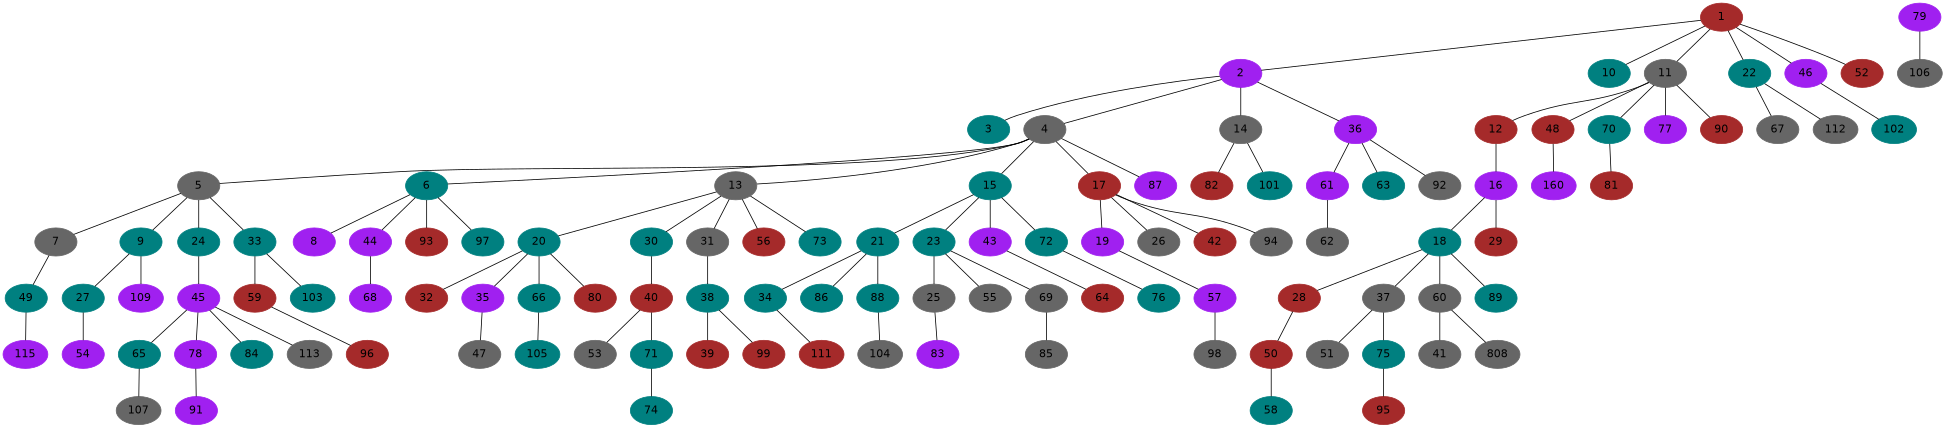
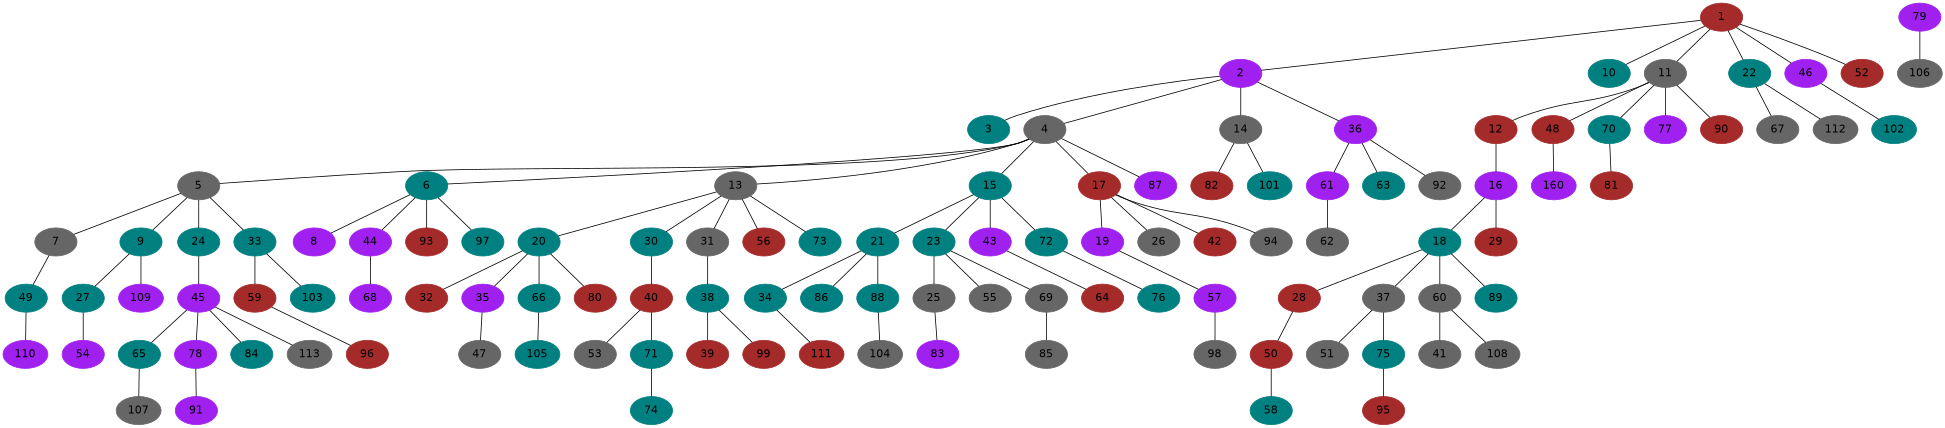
  graph {
    fontname="DejaVu Sans"
    node [color=teal fontname="DejaVu Sans" style=filled]
    edge [fontname="DejaVu Sans"]
    1 [color=brown]
    2 [color=purple]
    10
    11 [color=gray40]
    22
    46 [color=purple]
    52 [color=brown]
    3
    4 [color=gray40]
    14 [color=gray40]
    36 [color=purple]
    12 [color=brown]
    48 [color=brown]
    70
    77 [color=purple]
    90 [color=brown]
    67 [color=gray40]
    112 [color=gray40]
    102
    5 [color=gray40]
    6
    13 [color=gray40]
    15
    17 [color=brown]
    87 [color=purple]
    82 [color=brown]
    101
    61 [color=purple]
    63
    92 [color=gray40]
    7 [color=gray40]
    9
    24
    33
    8 [color=purple]
    44 [color=purple]
    93 [color=brown]
    97
    20
    30
    31 [color=gray40]
    56 [color=brown]
    73
    21
    23
    43 [color=purple]
    72
    19 [color=purple]
    26 [color=gray40]
    42 [color=brown]
    94 [color=gray40]
    49
    27
    109 [color=purple]
    45 [color=purple]
    59 [color=brown]
    103
    68 [color=purple]
-   110 [color=purple label=115]
+   110 [color=purple]
    54 [color=purple]
    16 [color=purple]
    n62 [color=purple label=160]
    81 [color=brown]
    18
    29 [color=brown]
    32 [color=brown]
    35 [color=purple]
    66
    80 [color=brown]
    40 [color=brown]
    38
    34
    86
    88
    25 [color=gray40]
    55 [color=gray40]
    69 [color=gray40]
    64 [color=brown]
    76
    28 [color=brown]
    37 [color=gray40]
    60 [color=gray40]
    89
    57 [color=purple]
    50 [color=brown]
    51 [color=gray40]
    75
    41 [color=gray40]
-   108 [color=gray40 label=808]
+   108 [color=gray40]
    98 [color=gray40]
    47 [color=gray40]
    105
    111 [color=brown]
    104 [color=gray40]
    83 [color=purple]
    85 [color=gray40]
    65
    78 [color=purple]
    84
    113 [color=gray40]
    58
    53 [color=gray40]
    71
    39 [color=brown]
    99 [color=brown]
    96 [color=brown]
    62 [color=gray40]
    95 [color=brown]
    74
    107 [color=gray40]
    91 [color=purple]
    79 [color=purple]
    106 [color=gray40]
    1 -- 2
    1 -- 10
    1 -- 11
    1 -- 22
    1 -- 46
    1 -- 52
    2 -- 3
    2 -- 4
    2 -- 14
    2 -- 36
    11 -- 12
    11 -- 48
    11 -- 70
    11 -- 77
    11 -- 90
    22 -- 67
    22 -- 112
    46 -- 102
    4 -- 5
    4 -- 6
    4 -- 13
    4 -- 15
    4 -- 17
    4 -- 87
    14 -- 82
    14 -- 101
    36 -- 61
    36 -- 63
    36 -- 92
    12 -- 16
    48 -- n62
    70 -- 81
    5 -- 7
    5 -- 9
    5 -- 24
    5 -- 33
    6 -- 8
    6 -- 44
    6 -- 93
    6 -- 97
    13 -- 20
    13 -- 30
    13 -- 31
    13 -- 56
    13 -- 73
    15 -- 21
    15 -- 23
    15 -- 43
    15 -- 72
    17 -- 19
    17 -- 26
    17 -- 42
    17 -- 94
    61 -- 62
    7 -- 49
    9 -- 27
    9 -- 109
    24 -- 45
    33 -- 59
    33 -- 103
    44 -- 68
    20 -- 32
    20 -- 35
    20 -- 66
    20 -- 80
    30 -- 40
    31 -- 38
    21 -- 34
    21 -- 86
    21 -- 88
    23 -- 25
    23 -- 55
    23 -- 69
    43 -- 64
    72 -- 76
    19 -- 57
    49 -- 110
    27 -- 54
    45 -- 65
    45 -- 78
    45 -- 84
    45 -- 113
    59 -- 96
    16 -- 18
    16 -- 29
    18 -- 28
    18 -- 37
    18 -- 60
    18 -- 89
    35 -- 47
    66 -- 105
    40 -- 53
    40 -- 71
    38 -- 39
    38 -- 99
    34 -- 111
    88 -- 104
    25 -- 83
    69 -- 85
    28 -- 50
    37 -- 51
    37 -- 75
    60 -- 41
    60 -- 108
    57 -- 98
    50 -- 58
    75 -- 95
    65 -- 107
    78 -- 91
    71 -- 74
    79 -- 106
  }
